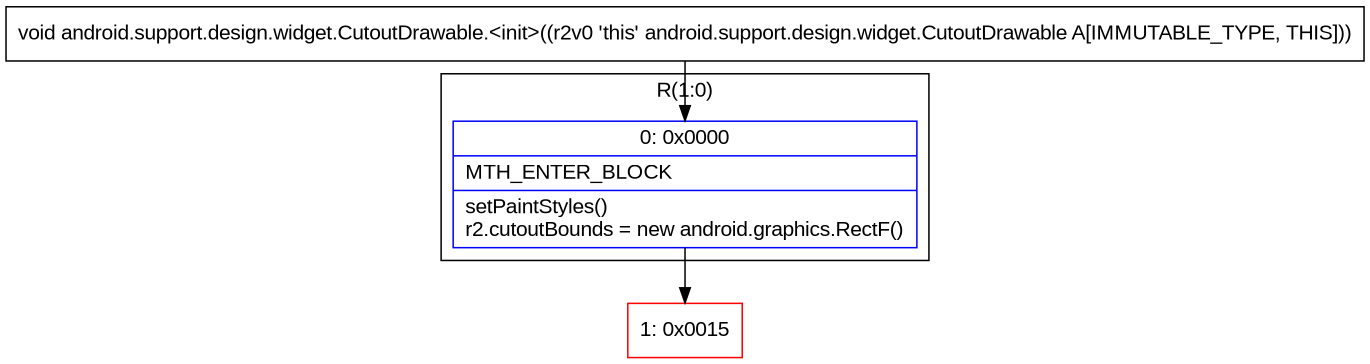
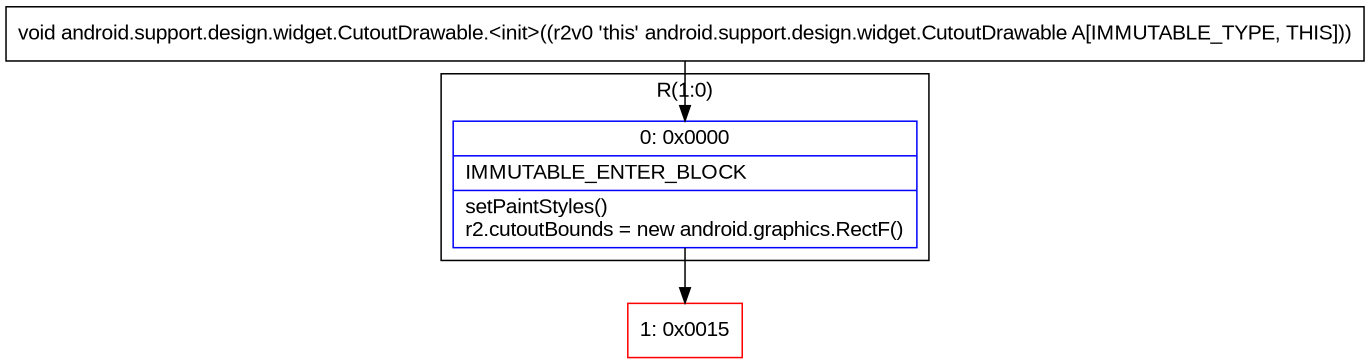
  digraph {
    fontname="Liberation Sans"
    node [shape=record fontname="Liberation Sans"]
    edge [fontname="Liberation Sans"]
-   n1 [color=blue label="{0\:\ 0x0000|MTH_ENTER_BLOCK\l|setPaintStyles()\lr2.cutoutBounds = new android.graphics.RectF()\l}"]
+   n1 [color=blue label="{0\:\ 0x0000|IMMUTABLE_ENTER_BLOCK\l|setPaintStyles()\lr2.cutoutBounds = new android.graphics.RectF()\l}"]
    n2 [color=red label="{1\:\ 0x0015}"]
    n3 [label="{void android.support.design.widget.CutoutDrawable.\<init\>((r2v0 'this' android.support.design.widget.CutoutDrawable A[IMMUTABLE_TYPE, THIS])) }"]
    subgraph cluster_1 {
      label="R(1:0)"
      n1
    }
    n1 -> n2
    n3 -> n1
  }
